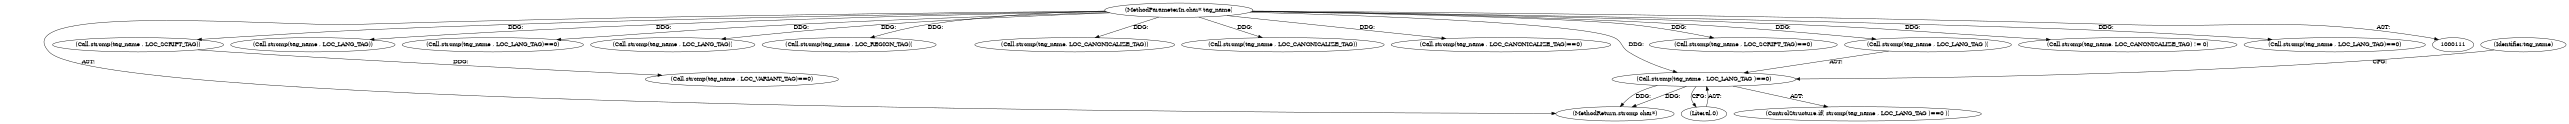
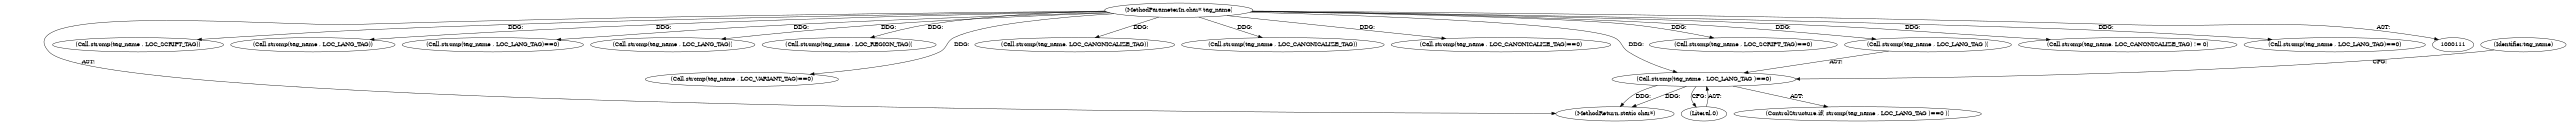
  digraph {
    n1 [label="(Call,strcmp(tag_name , LOC_LANG_TAG )==0)"]
-   n2 [label="(MethodReturn,strcmp char*)"]
+   n2 [label="(MethodReturn,static char*)"]
    n3 [label="(Literal,0)"]
    n4 [label="(ControlStructure,if( strcmp(tag_name , LOC_LANG_TAG )==0 ))"]
    n5 [label="(MethodParameterIn,char* tag_name)"]
    n6 [label="(Call,strcmp(tag_name , LOC_LANG_TAG))"]
    n7 [label="(Call,strcmp(tag_name , LOC_LANG_TAG)==0)"]
    n8 [label="(Call,strcmp(tag_name , LOC_LANG_TAG))"]
    n9 [label="(Call,strcmp(tag_name , LOC_REGION_TAG))"]
    n10 [label="(Call,strcmp(tag_name , LOC_VARIANT_TAG)==0)"]
    n11 [label="(Call,strcmp(tag_name, LOC_CANONICALIZE_TAG))"]
    n12 [label="(Call,strcmp(tag_name , LOC_CANONICALIZE_TAG))"]
    n13 [label="(Call,strcmp(tag_name , LOC_CANONICALIZE_TAG)==0)"]
    n14 [label="(Call,strcmp(tag_name , LOC_SCRIPT_TAG))"]
    n15 [label="(Call,strcmp(tag_name , LOC_SCRIPT_TAG)==0)"]
    n16 [label="(Call,strcmp(tag_name , LOC_LANG_TAG ))"]
    n17 [label="(Call,strcmp(tag_name, LOC_CANONICALIZE_TAG) != 0)"]
    n18 [label="(Call,strcmp(tag_name , LOC_LANG_TAG)==0)"]
    1000111
    n20 [label="(Identifier,tag_name)"]
    n1 -> n2 [label="DDG: "]
    n1 -> n2 [label="DDG: "]
    n1 -> n3 [label="CFG: "]
    n1 -> n4 [label="AST: "]
    n3 -> n1 [label="AST: "]
    n5 -> n1 [label="DDG: "]
    n5 -> n2 [label="AST: "]
    n5 -> n6 [label="DDG: "]
    n5 -> n7 [label="DDG: "]
    n5 -> n8 [label="DDG: "]
    n5 -> n9 [label="DDG: "]
-   n14 -> n10 [label="DDG: "]
+   n5 -> n10 [label="DDG: "]
    n5 -> n11 [label="DDG: "]
    n5 -> n12 [label="DDG: "]
    n5 -> n13 [label="DDG: "]
    n5 -> n14 [label="DDG: "]
    n5 -> n15 [label="DDG: "]
    n5 -> n16 [label="DDG: "]
    n5 -> n17 [label="DDG: "]
    n5 -> n18 [label="DDG: "]
    n5 -> 1000111 [label="AST: "]
    n16 -> n1 [label="AST: "]
    n20 -> n1 [label="CFG: "]
  }
